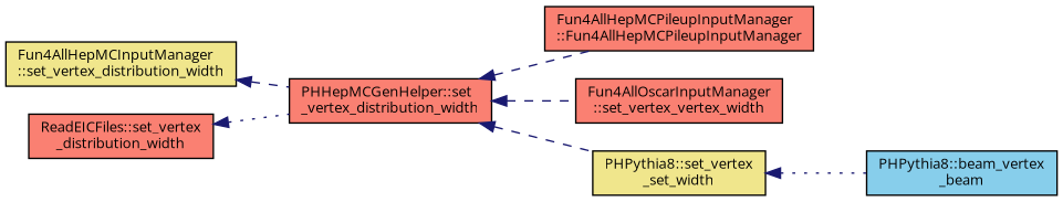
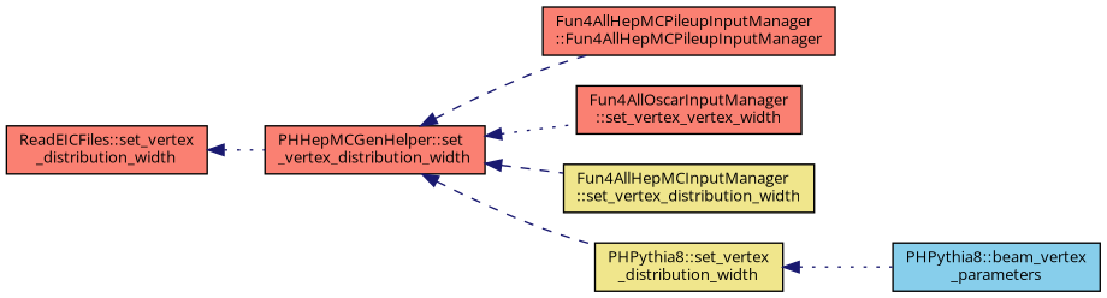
  digraph {
    fontname="Open Sans"
    rankdir=LR
    node [color=black fillcolor=salmon fontname="Open Sans" fontsize=10 shape=record style=filled]
    edge [color=midnightblue dir=back fontname="Open Sans" fontsize=10 labelfontname=FreeSans labelfontsize=10 style=dashed]
    n1 [fontcolor=black height=0.2 label="PHHepMCGenHelper::set\l_vertex_distribution_width" width=0.4]
    n2 [height=0.2 label="Fun4AllHepMCPileupInputManager\l::Fun4AllHepMCPileupInputManager" width=0.4]
    n3 [height=0.2 label="Fun4AllOscarInputManager\l::set_vertex_vertex_width" width=0.4]
    n4 [fillcolor=khaki height=0.2 label="Fun4AllHepMCInputManager\l::set_vertex_distribution_width" width=0.4]
-   n5 [fillcolor=khaki height=0.2 label="PHPythia8::set_vertex\l_set_width" width=0.4]
+   n5 [fillcolor=khaki height=0.2 label="PHPythia8::set_vertex\l_distribution_width" width=0.4]
    n6 [height=0.2 label="ReadEICFiles::set_vertex\l_distribution_width" width=0.4]
-   n7 [fillcolor=skyblue height=0.2 label="PHPythia8::beam_vertex\l_beam" width=0.4]
+   n7 [fillcolor=skyblue height=0.2 label="PHPythia8::beam_vertex\l_parameters" width=0.4]
    n1 -> n2
-   n1 -> n3
-   n4 -> n1
+   n1 -> n3 [style=dotted]
+   n1 -> n4
    n1 -> n5
    n5 -> n7 [style=dotted]
    n6 -> n1 [style=dotted]
  }
